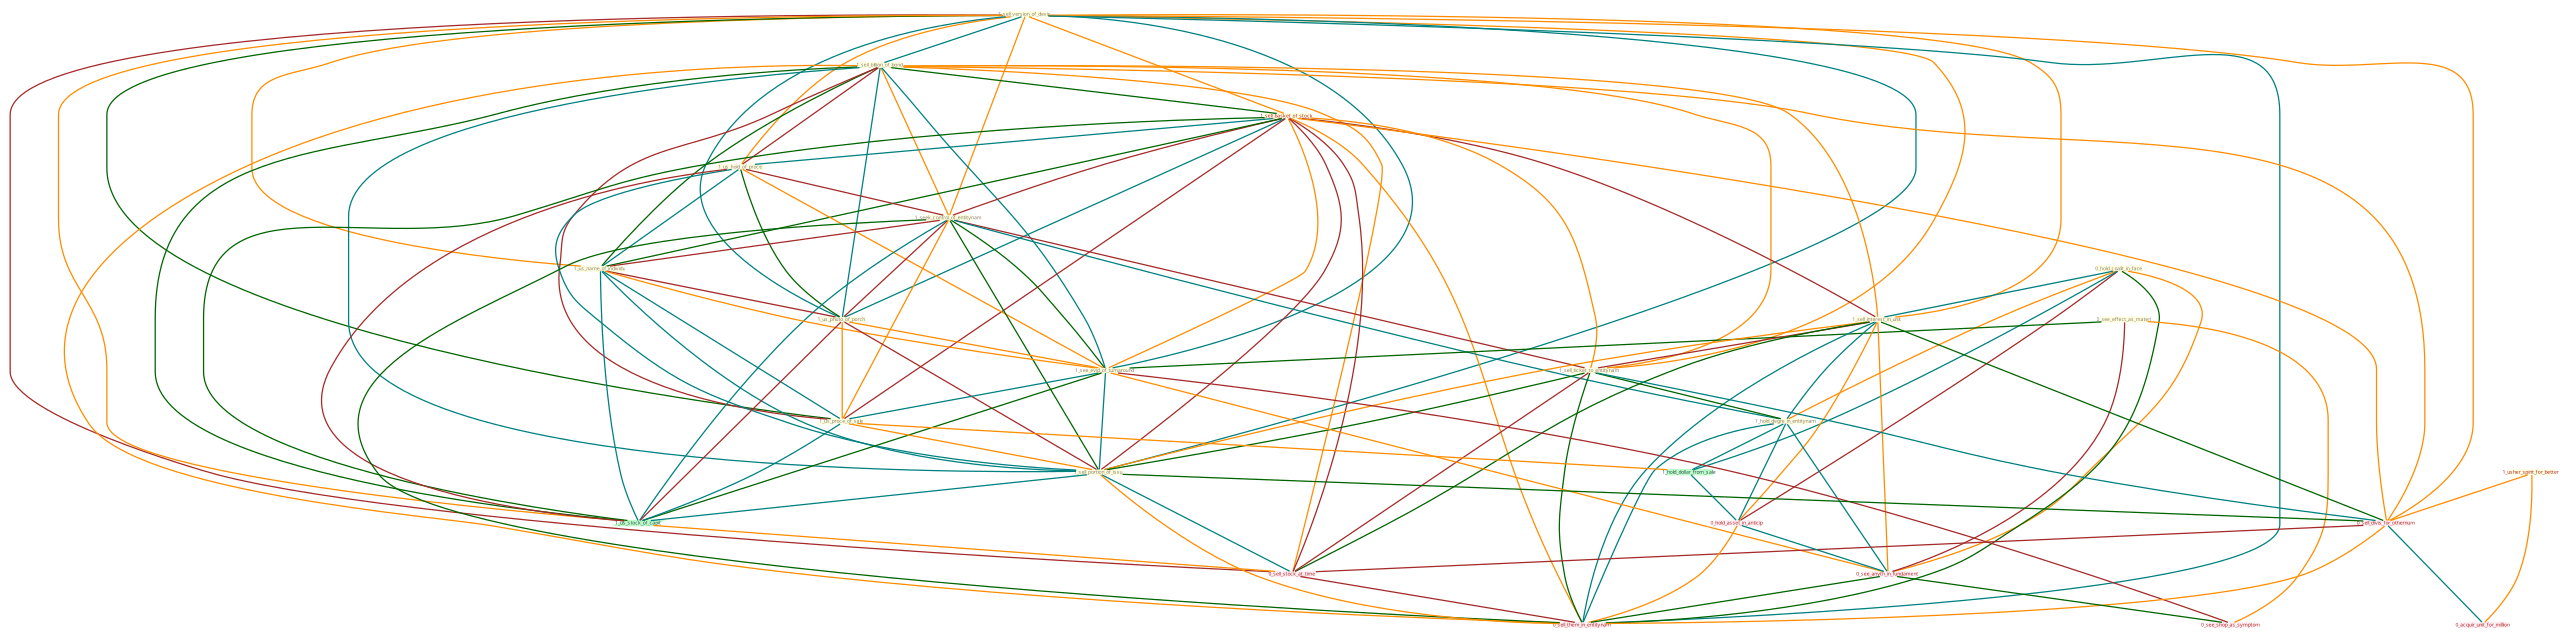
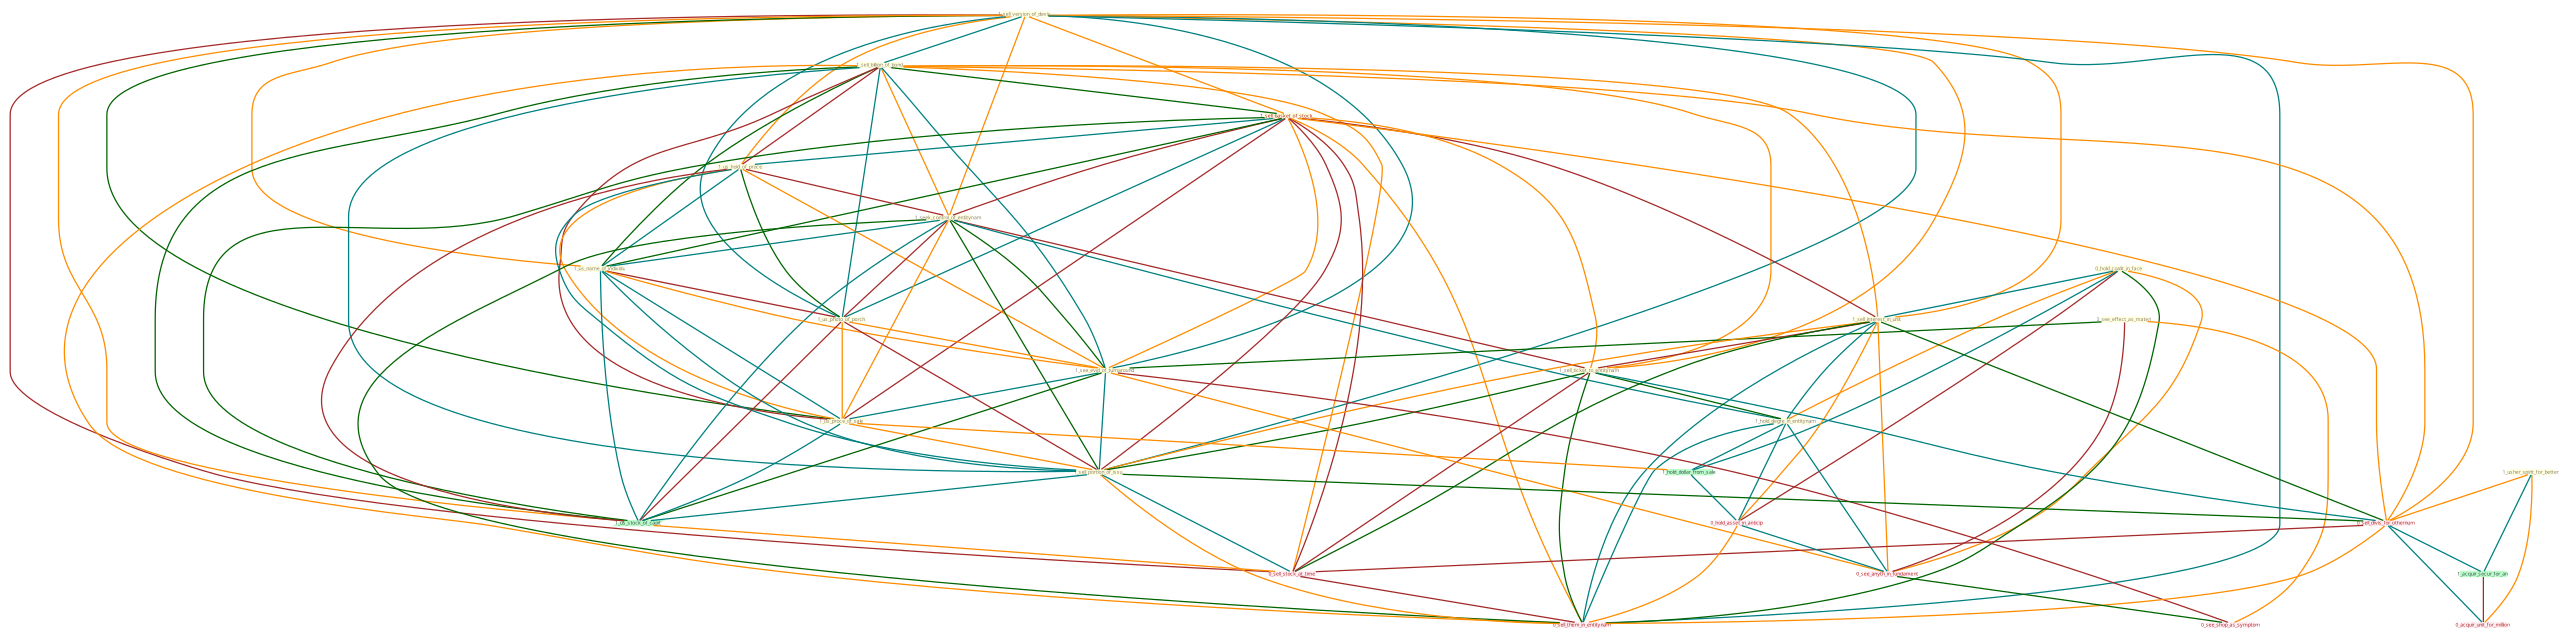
  graph {
    fontname="Noto Sans"
    node [color="#ffffe0" fixedsize=true fontcolor="#8b7d6b" fontname="Noto Sans" fontsize=4 shape=box style=filled]
    edge [color=darkorange fontname="Noto Sans" w=1]
    "1_sell_version_of_devic " [height=.06 width=.5]
    "0_hold_coalit_in_face " [height=.06 shape=note width=.5]
-   "1_usher_spirit_for_better " [fontcolor="#b22222" height=.06 width=.5]
+   "1_usher_spirit_for_better " [height=.06 width=.5]
    "1_sell_billion_of_bond " [height=.06 width=.5]
    "1_sell_basket_of_stock " [fontcolor="#b22222" height=.06 shape=note width=.5]
    n6 [height=.06 label="1_us_hold_of_proce" width=.5]
    "1_seek_control_of_entitynam " [height=.06 shape=note width=.5]
    "0_see_effect_as_materi " [height=.06 width=.5]
    "1_us_name_of_individu " [height=.06 shape=note width=.5]
    "1_us_photo_of_porch " [height=.06 width=.5]
    "1_sell_interest_in_unit " [height=.06 width=.5]
    "1_sell_ticket_to_entitynam " [height=.06 shape=note width=.5]
    "1_hold_degre_in_entitynam " [height=.06 width=.5]
    "1_see_evid_of_turnaround " [height=.06 shape=parallelogram width=.5]
    "1_us_proce_of_sale " [height=.06 shape=parallelogram width=.5]
    "1_sell_portion_of_issu " [height=.06 width=.5]
    "0_sell_divis_for_othernum " [color="#fff0f5" fontcolor="#b22222" height=.06 shape=note width=.5]
    "0_hold_asset_in_anticip " [color="#fff0f5" fontcolor="#b22222" height=.06 width=.5]
    "0_sell_stock_at_time " [color="#fff0f5" fontcolor="#b22222" height=.06 width=.5]
    "0_see_anyth_in_fundament " [color="#fff0f5" fontcolor="#b22222" height=.06 width=.5]
    "0_acquir_unit_for_million " [color="#fff0f5" fontcolor="#b22222" height=.06 width=.5]
    "0_see_shop_as_symptom " [color="#fff0f5" fontcolor="#b22222" height=.06 width=.5]
    "0_sell_them_in_entitynam " [color="#fff0f5" fontcolor="#b22222" height=.06 width=.5]
    "1_us_stock_of_capit " [color="#BDFCC9" fontcolor="#2f4f4f" height=.06 shape=parallelogram width=.5]
    "1_hold_dollar_from_sale " [color="#BDFCC9" fontcolor="#2f4f4f" height=.06 width=.5]
+   "1_acquir_secur_for_an " [color="#BDFCC9" fontcolor="#2f4f4f" height=.06 shape=note width=.5]
    subgraph sub_1 {
      "1_sell_version_of_devic "
      "0_hold_coalit_in_face "
      "1_usher_spirit_for_better "
      "1_sell_billion_of_bond "
      "1_sell_basket_of_stock "
      n6
      "1_seek_control_of_entitynam "
      "0_see_effect_as_materi "
      "1_us_name_of_individu "
      "1_us_photo_of_porch "
      "1_sell_interest_in_unit "
      "1_sell_ticket_to_entitynam "
      "1_hold_degre_in_entitynam "
      "1_see_evid_of_turnaround "
      "1_us_proce_of_sale "
      "1_sell_portion_of_issu "
    }
    subgraph sub_2 {
      "0_sell_divis_for_othernum "
      "0_hold_asset_in_anticip "
      "0_sell_stock_at_time "
      "0_see_anyth_in_fundament "
      "0_acquir_unit_for_million "
      "0_see_shop_as_symptom "
      "0_sell_them_in_entitynam "
    }
    "1_sell_version_of_devic " -- "1_sell_billion_of_bond " [color=teal w=2]
    "1_sell_version_of_devic " -- "1_sell_basket_of_stock " [w=2]
    "1_sell_version_of_devic " -- n6
    "1_sell_version_of_devic " -- "1_seek_control_of_entitynam "
    "1_sell_version_of_devic " -- "1_us_name_of_individu "
    "1_sell_version_of_devic " -- "1_us_photo_of_porch " [color=teal]
    "1_sell_version_of_devic " -- "1_sell_interest_in_unit "
    "1_sell_version_of_devic " -- "1_sell_ticket_to_entitynam "
    "1_sell_version_of_devic " -- "1_see_evid_of_turnaround " [color=teal]
    "1_sell_version_of_devic " -- "1_us_proce_of_sale " [color=darkgreen]
    "1_sell_version_of_devic " -- "1_sell_portion_of_issu " [color=teal w=2]
    "1_sell_version_of_devic " -- "0_sell_divis_for_othernum "
    "1_sell_version_of_devic " -- "0_sell_stock_at_time " [color=brown]
    "1_sell_version_of_devic " -- "0_sell_them_in_entitynam " [color=teal]
    "1_sell_version_of_devic " -- "1_us_stock_of_capit "
    "0_hold_coalit_in_face " -- "1_sell_interest_in_unit " [color=teal]
    "0_hold_coalit_in_face " -- "1_hold_degre_in_entitynam " [w=2]
    "0_hold_coalit_in_face " -- "0_hold_asset_in_anticip " [color=brown w=2]
    "0_hold_coalit_in_face " -- "0_see_anyth_in_fundament "
    "0_hold_coalit_in_face " -- "0_sell_them_in_entitynam " [color=darkgreen]
    "0_hold_coalit_in_face " -- "1_hold_dollar_from_sale " [color=teal]
    "1_usher_spirit_for_better " -- "0_sell_divis_for_othernum "
    "1_usher_spirit_for_better " -- "0_acquir_unit_for_million "
+   "1_usher_spirit_for_better " -- "1_acquir_secur_for_an " [color=teal]
    "1_sell_billion_of_bond " -- "1_sell_basket_of_stock " [color=darkgreen w=2]
    "1_sell_billion_of_bond " -- n6 [color=brown]
    "1_sell_billion_of_bond " -- "1_seek_control_of_entitynam "
    "1_sell_billion_of_bond " -- "1_us_name_of_individu " [color=darkgreen]
    "1_sell_billion_of_bond " -- "1_us_photo_of_porch " [color=teal]
    "1_sell_billion_of_bond " -- "1_sell_interest_in_unit "
    "1_sell_billion_of_bond " -- "1_sell_ticket_to_entitynam "
    "1_sell_billion_of_bond " -- "1_see_evid_of_turnaround " [color=teal]
    "1_sell_billion_of_bond " -- "1_us_proce_of_sale " [color=brown]
    "1_sell_billion_of_bond " -- "1_sell_portion_of_issu " [color=teal w=2]
    "1_sell_billion_of_bond " -- "0_sell_divis_for_othernum "
    "1_sell_billion_of_bond " -- "0_sell_stock_at_time "
    "1_sell_billion_of_bond " -- "0_sell_them_in_entitynam "
    "1_sell_billion_of_bond " -- "1_us_stock_of_capit " [color=darkgreen]
    "1_sell_basket_of_stock " -- n6 [color=teal]
    "1_sell_basket_of_stock " -- "1_seek_control_of_entitynam " [color=brown]
    "1_sell_basket_of_stock " -- "1_us_name_of_individu " [color=darkgreen]
    "1_sell_basket_of_stock " -- "1_us_photo_of_porch " [color=teal]
    "1_sell_basket_of_stock " -- "1_sell_interest_in_unit " [color=brown]
    "1_sell_basket_of_stock " -- "1_sell_ticket_to_entitynam "
    "1_sell_basket_of_stock " -- "1_see_evid_of_turnaround "
    "1_sell_basket_of_stock " -- "1_us_proce_of_sale " [color=brown]
    "1_sell_basket_of_stock " -- "1_sell_portion_of_issu " [color=brown w=2]
    "1_sell_basket_of_stock " -- "0_sell_divis_for_othernum "
    "1_sell_basket_of_stock " -- "0_sell_stock_at_time " [color=brown]
    "1_sell_basket_of_stock " -- "0_sell_them_in_entitynam "
    "1_sell_basket_of_stock " -- "1_us_stock_of_capit " [color=darkgreen]
    n6 -- "1_seek_control_of_entitynam " [color=brown]
    n6 -- "1_us_name_of_individu " [color=teal w=2]
    n6 -- "1_us_photo_of_porch " [color=darkgreen w=2]
    n6 -- "1_see_evid_of_turnaround "
+   n6 -- "1_us_proce_of_sale " [w=2]
    n6 -- "1_sell_portion_of_issu " [color=teal]
    n6 -- "1_us_stock_of_capit " [color=brown w=2]
-   "1_seek_control_of_entitynam " -- "1_us_name_of_individu " [color=brown]
+   "1_seek_control_of_entitynam " -- "1_us_name_of_individu " [color=teal]
    "1_seek_control_of_entitynam " -- "1_us_photo_of_porch " [color=brown]
    "1_seek_control_of_entitynam " -- "1_sell_ticket_to_entitynam " [color=brown]
    "1_seek_control_of_entitynam " -- "1_hold_degre_in_entitynam " [color=teal]
    "1_seek_control_of_entitynam " -- "1_see_evid_of_turnaround " [color=darkgreen]
    "1_seek_control_of_entitynam " -- "1_us_proce_of_sale "
    "1_seek_control_of_entitynam " -- "1_sell_portion_of_issu " [color=darkgreen]
    "1_seek_control_of_entitynam " -- "0_sell_them_in_entitynam " [color=darkgreen]
    "1_seek_control_of_entitynam " -- "1_us_stock_of_capit " [color=teal]
    "0_see_effect_as_materi " -- "1_see_evid_of_turnaround " [color=darkgreen]
    "0_see_effect_as_materi " -- "0_see_anyth_in_fundament " [color=brown]
    "0_see_effect_as_materi " -- "0_see_shop_as_symptom " [w=2]
    "1_us_name_of_individu " -- "1_us_photo_of_porch " [color=brown w=2]
    "1_us_name_of_individu " -- "1_see_evid_of_turnaround "
    "1_us_name_of_individu " -- "1_us_proce_of_sale " [color=teal w=2]
    "1_us_name_of_individu " -- "1_sell_portion_of_issu " [color=teal]
    "1_us_name_of_individu " -- "1_us_stock_of_capit " [color=teal w=2]
    "1_us_photo_of_porch " -- "1_see_evid_of_turnaround "
    "1_us_photo_of_porch " -- "1_us_proce_of_sale " [w=2]
    "1_us_photo_of_porch " -- "1_sell_portion_of_issu " [color=brown]
    "1_us_photo_of_porch " -- "1_us_stock_of_capit " [color=brown w=2]
    "1_sell_interest_in_unit " -- "1_sell_ticket_to_entitynam " [color=brown]
    "1_sell_interest_in_unit " -- "1_hold_degre_in_entitynam " [color=teal]
    "1_sell_interest_in_unit " -- "1_sell_portion_of_issu "
    "1_sell_interest_in_unit " -- "0_sell_divis_for_othernum " [color=darkgreen]
    "1_sell_interest_in_unit " -- "0_hold_asset_in_anticip "
    "1_sell_interest_in_unit " -- "0_sell_stock_at_time " [color=darkgreen]
    "1_sell_interest_in_unit " -- "0_see_anyth_in_fundament "
    "1_sell_interest_in_unit " -- "0_sell_them_in_entitynam " [color=teal w=2]
    "1_sell_ticket_to_entitynam " -- "1_hold_degre_in_entitynam " [color=darkgreen]
    "1_sell_ticket_to_entitynam " -- "1_sell_portion_of_issu " [color=darkgreen]
    "1_sell_ticket_to_entitynam " -- "0_sell_divis_for_othernum " [color=teal]
    "1_sell_ticket_to_entitynam " -- "0_sell_stock_at_time " [color=brown]
    "1_sell_ticket_to_entitynam " -- "0_sell_them_in_entitynam " [color=darkgreen w=2]
    "1_hold_degre_in_entitynam " -- "0_hold_asset_in_anticip " [color=teal w=2]
    "1_hold_degre_in_entitynam " -- "0_see_anyth_in_fundament " [color=teal]
    "1_hold_degre_in_entitynam " -- "0_sell_them_in_entitynam " [color=teal w=2]
    "1_hold_degre_in_entitynam " -- "1_hold_dollar_from_sale " [color=teal]
    "1_see_evid_of_turnaround " -- "1_us_proce_of_sale " [color=teal]
    "1_see_evid_of_turnaround " -- "1_sell_portion_of_issu " [color=teal]
    "1_see_evid_of_turnaround " -- "0_see_anyth_in_fundament "
    "1_see_evid_of_turnaround " -- "0_see_shop_as_symptom " [color=brown]
    "1_see_evid_of_turnaround " -- "1_us_stock_of_capit " [color=darkgreen]
    "1_us_proce_of_sale " -- "1_sell_portion_of_issu "
    "1_us_proce_of_sale " -- "1_us_stock_of_capit " [color=teal w=2]
    "1_us_proce_of_sale " -- "1_hold_dollar_from_sale "
    "1_sell_portion_of_issu " -- "0_sell_divis_for_othernum " [color=darkgreen]
    "1_sell_portion_of_issu " -- "0_sell_stock_at_time " [color=teal]
    "1_sell_portion_of_issu " -- "0_sell_them_in_entitynam "
    "1_sell_portion_of_issu " -- "1_us_stock_of_capit " [color=teal]
    "0_sell_divis_for_othernum " -- "0_sell_stock_at_time " [color=brown]
    "0_sell_divis_for_othernum " -- "0_acquir_unit_for_million " [color=teal]
    "0_sell_divis_for_othernum " -- "0_sell_them_in_entitynam "
+   "0_sell_divis_for_othernum " -- "1_acquir_secur_for_an " [color=teal]
    "0_hold_asset_in_anticip " -- "0_see_anyth_in_fundament " [color=teal]
    "0_hold_asset_in_anticip " -- "0_sell_them_in_entitynam "
    "0_sell_stock_at_time " -- "0_sell_them_in_entitynam " [color=brown]
    "0_see_anyth_in_fundament " -- "0_see_shop_as_symptom " [color=darkgreen]
-   "0_see_anyth_in_fundament " -- "0_sell_them_in_entitynam " [color=darkgreen]
    "1_us_stock_of_capit " -- "0_sell_stock_at_time "
    "1_hold_dollar_from_sale " -- "0_hold_asset_in_anticip " [color=teal]
+   "1_acquir_secur_for_an " -- "0_acquir_unit_for_million " [color=brown w=2]
  }
